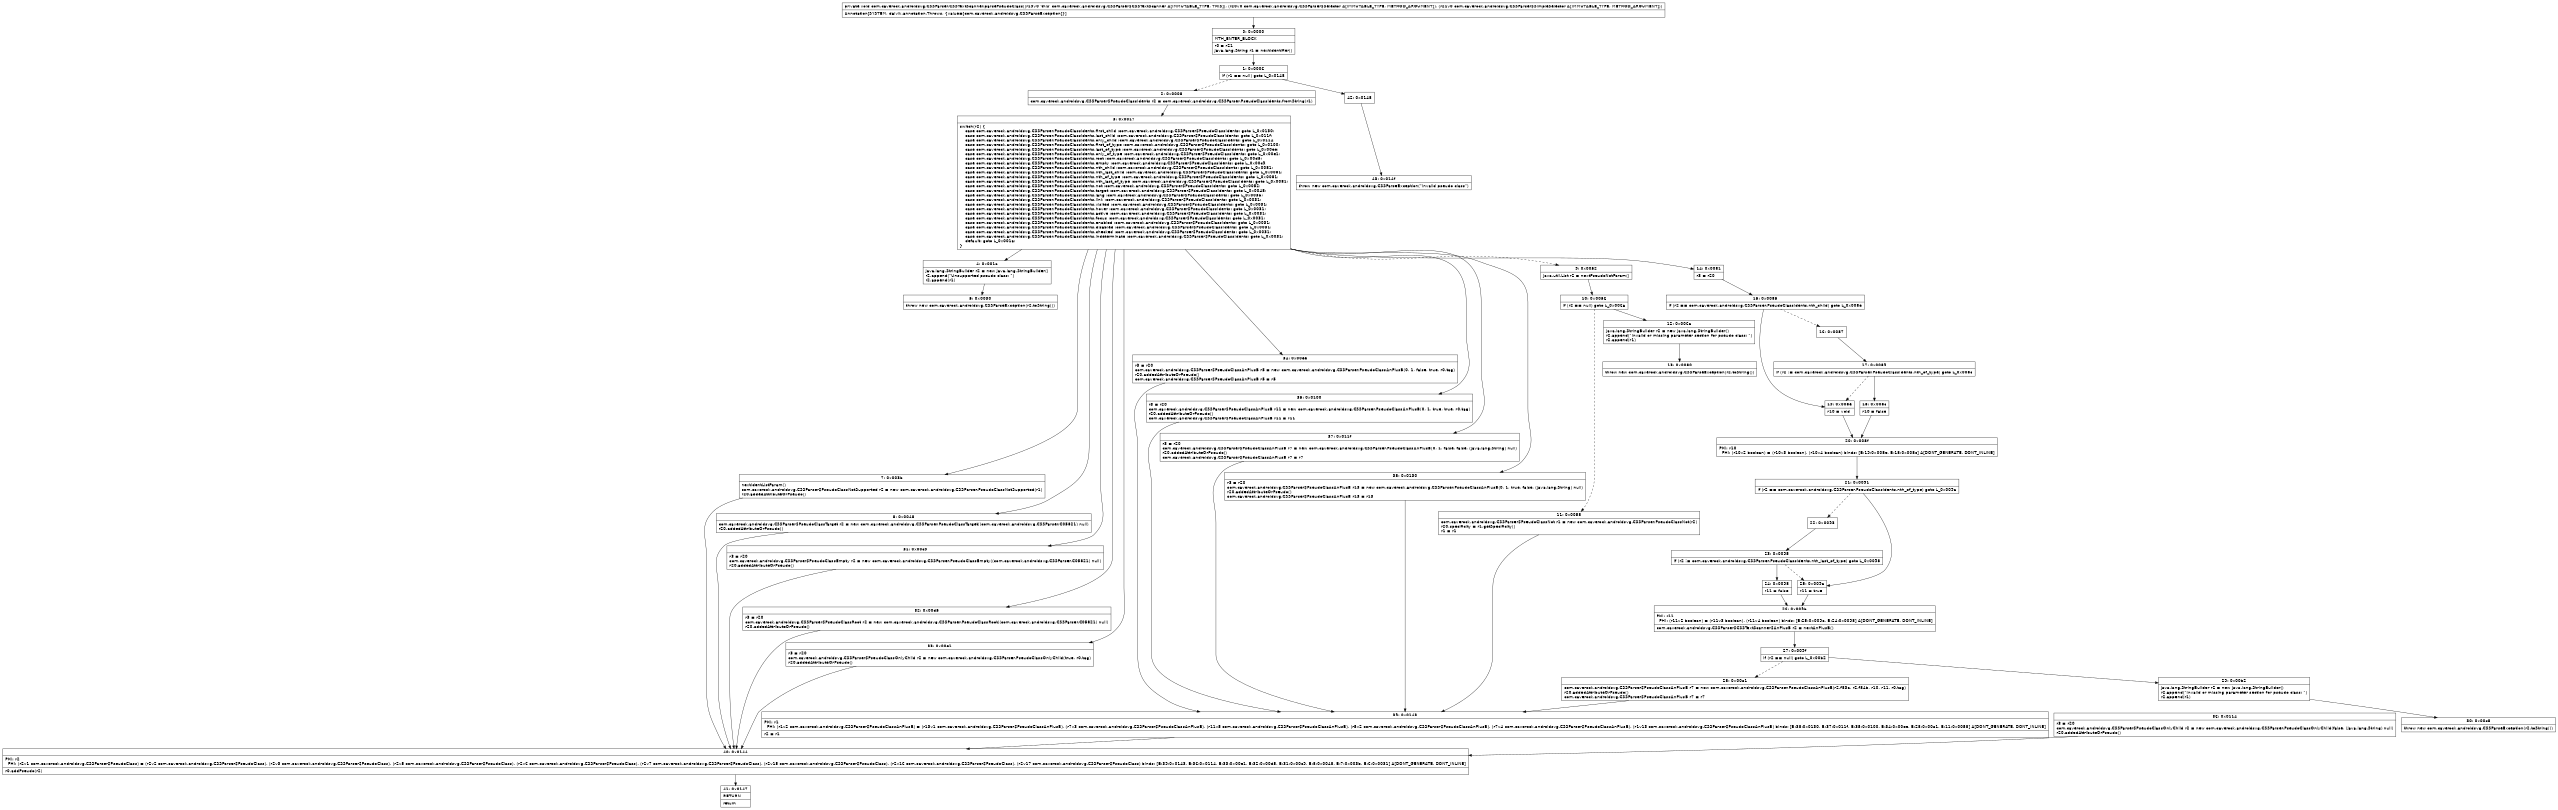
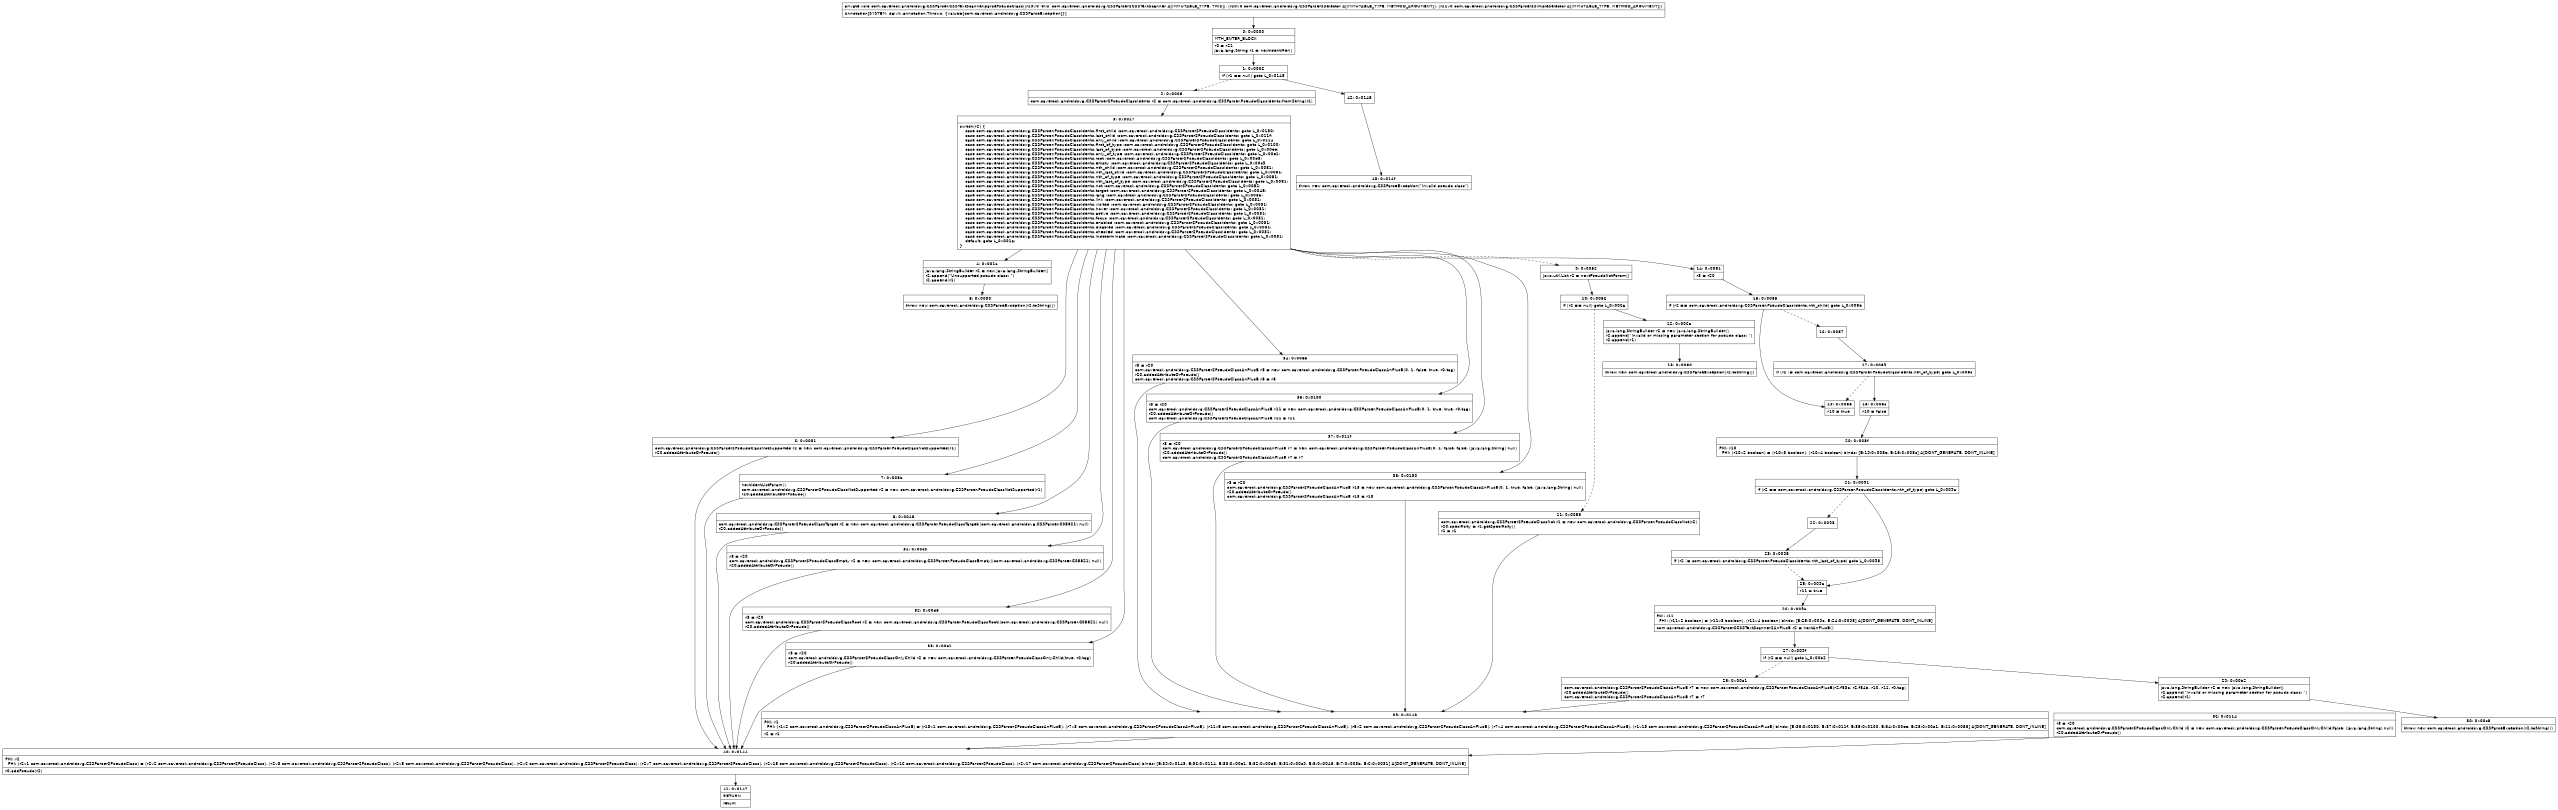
  digraph {
    fontname="DejaVu Sans"
    node [fontname="DejaVu Sans" shape=record]
    edge [fontname="DejaVu Sans"]
    n1 [label="{0\:\ 0x0000|MTH_ENTER_BLOCK\l|r0 = r21\ljava.lang.String r1 = nextIdentifier()\l}"]
    n2 [label="{1\:\ 0x0006|if (r1 == null) goto L_0x0148\l}"]
    n3 [label="{2\:\ 0x0008|com.caverock.androidsvg.CSSParser$PseudoClassIdents r2 = com.caverock.androidsvg.CSSParser.PseudoClassIdents.fromString(r1)\l}"]
    n4 [label="{42\:\ 0x0148}"]
    n5 [label="{3\:\ 0x0017|switch(r2) \{\l    case com.caverock.androidsvg.CSSParser.PseudoClassIdents.first_child :com.caverock.androidsvg.CSSParser$PseudoClassIdents: goto L_0x0130;\l    case com.caverock.androidsvg.CSSParser.PseudoClassIdents.last_child :com.caverock.androidsvg.CSSParser$PseudoClassIdents: goto L_0x011f;\l    case com.caverock.androidsvg.CSSParser.PseudoClassIdents.only_child :com.caverock.androidsvg.CSSParser$PseudoClassIdents: goto L_0x0114;\l    case com.caverock.androidsvg.CSSParser.PseudoClassIdents.first_of_type :com.caverock.androidsvg.CSSParser$PseudoClassIdents: goto L_0x0100;\l    case com.caverock.androidsvg.CSSParser.PseudoClassIdents.last_of_type :com.caverock.androidsvg.CSSParser$PseudoClassIdents: goto L_0x00ee;\l    case com.caverock.androidsvg.CSSParser.PseudoClassIdents.only_of_type :com.caverock.androidsvg.CSSParser$PseudoClassIdents: goto L_0x00e1;\l    case com.caverock.androidsvg.CSSParser.PseudoClassIdents.root :com.caverock.androidsvg.CSSParser$PseudoClassIdents: goto L_0x00d5;\l    case com.caverock.androidsvg.CSSParser.PseudoClassIdents.empty :com.caverock.androidsvg.CSSParser$PseudoClassIdents: goto L_0x00c9;\l    case com.caverock.androidsvg.CSSParser.PseudoClassIdents.nth_child :com.caverock.androidsvg.CSSParser$PseudoClassIdents: goto L_0x0081;\l    case com.caverock.androidsvg.CSSParser.PseudoClassIdents.nth_last_child :com.caverock.androidsvg.CSSParser$PseudoClassIdents: goto L_0x0081;\l    case com.caverock.androidsvg.CSSParser.PseudoClassIdents.nth_of_type :com.caverock.androidsvg.CSSParser$PseudoClassIdents: goto L_0x0081;\l    case com.caverock.androidsvg.CSSParser.PseudoClassIdents.nth_last_of_type :com.caverock.androidsvg.CSSParser$PseudoClassIdents: goto L_0x0081;\l    case com.caverock.androidsvg.CSSParser.PseudoClassIdents.not :com.caverock.androidsvg.CSSParser$PseudoClassIdents: goto L_0x0052;\l    case com.caverock.androidsvg.CSSParser.PseudoClassIdents.target :com.caverock.androidsvg.CSSParser$PseudoClassIdents: goto L_0x0048;\l    case com.caverock.androidsvg.CSSParser.PseudoClassIdents.lang :com.caverock.androidsvg.CSSParser$PseudoClassIdents: goto L_0x003b;\l    case com.caverock.androidsvg.CSSParser.PseudoClassIdents.link :com.caverock.androidsvg.CSSParser$PseudoClassIdents: goto L_0x0031;\l    case com.caverock.androidsvg.CSSParser.PseudoClassIdents.visited :com.caverock.androidsvg.CSSParser$PseudoClassIdents: goto L_0x0031;\l    case com.caverock.androidsvg.CSSParser.PseudoClassIdents.hover :com.caverock.androidsvg.CSSParser$PseudoClassIdents: goto L_0x0031;\l    case com.caverock.androidsvg.CSSParser.PseudoClassIdents.active :com.caverock.androidsvg.CSSParser$PseudoClassIdents: goto L_0x0031;\l    case com.caverock.androidsvg.CSSParser.PseudoClassIdents.focus :com.caverock.androidsvg.CSSParser$PseudoClassIdents: goto L_0x0031;\l    case com.caverock.androidsvg.CSSParser.PseudoClassIdents.enabled :com.caverock.androidsvg.CSSParser$PseudoClassIdents: goto L_0x0031;\l    case com.caverock.androidsvg.CSSParser.PseudoClassIdents.disabled :com.caverock.androidsvg.CSSParser$PseudoClassIdents: goto L_0x0031;\l    case com.caverock.androidsvg.CSSParser.PseudoClassIdents.checked :com.caverock.androidsvg.CSSParser$PseudoClassIdents: goto L_0x0031;\l    case com.caverock.androidsvg.CSSParser.PseudoClassIdents.indeterminate :com.caverock.androidsvg.CSSParser$PseudoClassIdents: goto L_0x0031;\l    default: goto L_0x001a;\l\}\l}"]
    n6 [label="{43\:\ 0x014f|throw new com.caverock.androidsvg.CSSParseException(\"Invalid pseudo class\")\l}"]
    n7 [label="{4\:\ 0x001a|java.lang.StringBuilder r2 = new java.lang.StringBuilder()\lr2.append(\"Unsupported pseudo class: \")\lr2.append(r1)\l}"]
+   n8 [label="{6\:\ 0x0031|com.caverock.androidsvg.CSSParser$PseudoClassNotSupported r2 = new com.caverock.androidsvg.CSSParser.PseudoClassNotSupported(r1)\lr20.addedAttributeOrPseudo()\l}"]
    n9 [label="{7\:\ 0x003b|nextIdentListParam()\lcom.caverock.androidsvg.CSSParser$PseudoClassNotSupported r2 = new com.caverock.androidsvg.CSSParser.PseudoClassNotSupported(r1)\lr20.addedAttributeOrPseudo()\l}"]
    n10 [label="{8\:\ 0x0048|com.caverock.androidsvg.CSSParser$PseudoClassTarget r2 = new com.caverock.androidsvg.CSSParser.PseudoClassTarget((com.caverock.androidsvg.CSSParser.C05821) null)\lr20.addedAttributeOrPseudo()\l}"]
    n11 [label="{9\:\ 0x0052|java.util.List r2 = nextPseudoNotParam()\l}"]
    n12 [label="{14\:\ 0x0081|r3 = r20\l}"]
    n13 [label="{31\:\ 0x00c9|r3 = r20\lcom.caverock.androidsvg.CSSParser$PseudoClassEmpty r2 = new com.caverock.androidsvg.CSSParser.PseudoClassEmpty((com.caverock.androidsvg.CSSParser.C05821) null)\lr20.addedAttributeOrPseudo()\l}"]
    n14 [label="{32\:\ 0x00d5|r3 = r20\lcom.caverock.androidsvg.CSSParser$PseudoClassRoot r2 = new com.caverock.androidsvg.CSSParser.PseudoClassRoot((com.caverock.androidsvg.CSSParser.C05821) null)\lr20.addedAttributeOrPseudo()\l}"]
    n15 [label="{33\:\ 0x00e1|r3 = r20\lcom.caverock.androidsvg.CSSParser$PseudoClassOnlyChild r2 = new com.caverock.androidsvg.CSSParser.PseudoClassOnlyChild(true, r0.tag)\lr20.addedAttributeOrPseudo()\l}"]
    n16 [label="{34\:\ 0x00ee|r3 = r20\lcom.caverock.androidsvg.CSSParser$PseudoClassAnPlusB r5 = new com.caverock.androidsvg.CSSParser.PseudoClassAnPlusB(0, 1, false, true, r0.tag)\lr20.addedAttributeOrPseudo()\lcom.caverock.androidsvg.CSSParser$PseudoClassAnPlusB r5 = r5\l}"]
    n17 [label="{35\:\ 0x0100|r3 = r20\lcom.caverock.androidsvg.CSSParser$PseudoClassAnPlusB r11 = new com.caverock.androidsvg.CSSParser.PseudoClassAnPlusB(0, 1, true, true, r0.tag)\lr20.addedAttributeOrPseudo()\lcom.caverock.androidsvg.CSSParser$PseudoClassAnPlusB r11 = r11\l}"]
    n18 [label="{37\:\ 0x011f|r3 = r20\lcom.caverock.androidsvg.CSSParser$PseudoClassAnPlusB r7 = new com.caverock.androidsvg.CSSParser.PseudoClassAnPlusB(0, 1, false, false, (java.lang.String) null)\lr20.addedAttributeOrPseudo()\lcom.caverock.androidsvg.CSSParser$PseudoClassAnPlusB r7 = r7\l}"]
    n19 [label="{38\:\ 0x0130|r3 = r20\lcom.caverock.androidsvg.CSSParser$PseudoClassAnPlusB r13 = new com.caverock.androidsvg.CSSParser.PseudoClassAnPlusB(0, 1, true, false, (java.lang.String) null)\lr20.addedAttributeOrPseudo()\lcom.caverock.androidsvg.CSSParser$PseudoClassAnPlusB r13 = r13\l}"]
    n20 [label="{5\:\ 0x0030|throw new com.caverock.androidsvg.CSSParseException(r2.toString())\l}"]
    n21 [label="{40\:\ 0x0144|PHI: r2 \l  PHI: (r2v1 com.caverock.androidsvg.CSSParser$PseudoClass) = (r2v2 com.caverock.androidsvg.CSSParser$PseudoClass), (r2v3 com.caverock.androidsvg.CSSParser$PseudoClass), (r2v5 com.caverock.androidsvg.CSSParser$PseudoClass), (r2v6 com.caverock.androidsvg.CSSParser$PseudoClass), (r2v7 com.caverock.androidsvg.CSSParser$PseudoClass), (r2v15 com.caverock.androidsvg.CSSParser$PseudoClass), (r2v16 com.caverock.androidsvg.CSSParser$PseudoClass), (r2v17 com.caverock.androidsvg.CSSParser$PseudoClass) binds: [B:39:0x0143, B:36:0x0114, B:33:0x00e1, B:32:0x00d5, B:31:0x00c9, B:8:0x0048, B:7:0x003b, B:6:0x0031] A[DONT_GENERATE, DONT_INLINE]\l|r0.addPseudo(r2)\l}"]
    n22 [label="{10\:\ 0x0056|if (r2 == null) goto L_0x006a\l}"]
    n23 [label="{15\:\ 0x0085|if (r2 == com.caverock.androidsvg.CSSParser.PseudoClassIdents.nth_child) goto L_0x008e\l}"]
    n24 [label="{39\:\ 0x0143|PHI: r1 \l  PHI: (r1v2 com.caverock.androidsvg.CSSParser$PseudoClassAnPlusB) = (r13v1 com.caverock.androidsvg.CSSParser$PseudoClassAnPlusB), (r7v3 com.caverock.androidsvg.CSSParser$PseudoClassAnPlusB), (r11v5 com.caverock.androidsvg.CSSParser$PseudoClassAnPlusB), (r5v2 com.caverock.androidsvg.CSSParser$PseudoClassAnPlusB), (r7v4 com.caverock.androidsvg.CSSParser$PseudoClassAnPlusB), (r1v13 com.caverock.androidsvg.CSSParser$PseudoClassAnPlusB) binds: [B:38:0x0130, B:37:0x011f, B:35:0x0100, B:34:0x00ee, B:28:0x00a1, B:11:0x0058] A[DONT_GENERATE, DONT_INLINE]\l|r2 = r1\l}"]
    n25 [label="{36\:\ 0x0114|r3 = r20\lcom.caverock.androidsvg.CSSParser$PseudoClassOnlyChild r2 = new com.caverock.androidsvg.CSSParser.PseudoClassOnlyChild(false, (java.lang.String) null)\lr20.addedAttributeOrPseudo()\l}"]
    n26 [label="{41\:\ 0x0147|RETURN\l|return\l}"]
    n27 [label="{11\:\ 0x0058|com.caverock.androidsvg.CSSParser$PseudoClassNot r1 = new com.caverock.androidsvg.CSSParser.PseudoClassNot(r2)\lr20.specificity = r1.getSpecificity()\lr1 = r1\l}"]
    n28 [label="{12\:\ 0x006a|java.lang.StringBuilder r2 = new java.lang.StringBuilder()\lr2.append(\"Invalid or missing parameter section for pseudo class: \")\lr2.append(r1)\l}"]
    n29 [label="{13\:\ 0x0080|throw new com.caverock.androidsvg.CSSParseException(r2.toString())\l}"]
    n30 [label="{16\:\ 0x0087}"]
-   n31 [label="{19\:\ 0x008e|r10 = void\l}"]
+   n31 [label="{19\:\ 0x008e|r10 = true\l}"]
    n32 [label="{17\:\ 0x0089|if (r2 != com.caverock.androidsvg.CSSParser.PseudoClassIdents.nth_of_type) goto L_0x008c\l}"]
    n33 [label="{20\:\ 0x008f|PHI: r10 \l  PHI: (r10v2 boolean) = (r10v3 boolean), (r10v4 boolean) binds: [B:19:0x008e, B:18:0x008c] A[DONT_GENERATE, DONT_INLINE]\l}"]
    n34 [label="{18\:\ 0x008c|r10 = false\l}"]
    n35 [label="{21\:\ 0x0091|if (r2 == com.caverock.androidsvg.CSSParser.PseudoClassIdents.nth_of_type) goto L_0x009a\l}"]
    n36 [label="{22\:\ 0x0093}"]
    n37 [label="{25\:\ 0x009a|r11 = true\l}"]
    n38 [label="{23\:\ 0x0095|if (r2 != com.caverock.androidsvg.CSSParser.PseudoClassIdents.nth_last_of_type) goto L_0x0098\l}"]
    n39 [label="{26\:\ 0x009b|PHI: r11 \l  PHI: (r11v2 boolean) = (r11v3 boolean), (r11v4 boolean) binds: [B:25:0x009a, B:24:0x0098] A[DONT_GENERATE, DONT_INLINE]\l|com.caverock.androidsvg.CSSParser$CSSTextScanner$AnPlusB r2 = nextAnPlusB()\l}"]
-   n40 [label="{24\:\ 0x0098|r11 = false\l}"]
    n41 [label="{27\:\ 0x009f|if (r2 == null) goto L_0x00b2\l}"]
    n42 [label="{28\:\ 0x00a1|com.caverock.androidsvg.CSSParser$PseudoClassAnPlusB r7 = new com.caverock.androidsvg.CSSParser.PseudoClassAnPlusB(r2.f83a, r2.f84b, r10, r11, r0.tag)\lr20.addedAttributeOrPseudo()\lcom.caverock.androidsvg.CSSParser$PseudoClassAnPlusB r7 = r7\l}"]
    n43 [label="{29\:\ 0x00b2|java.lang.StringBuilder r2 = new java.lang.StringBuilder()\lr2.append(\"Invalid or missing parameter section for pseudo class: \")\lr2.append(r1)\l}"]
    n44 [label="{30\:\ 0x00c8|throw new com.caverock.androidsvg.CSSParseException(r2.toString())\l}"]
    n45 [label="{private void com.caverock.androidsvg.CSSParser.CSSTextScanner.parsePseudoClass((r19v0 'this' com.caverock.androidsvg.CSSParser$CSSTextScanner A[IMMUTABLE_TYPE, THIS]), (r20v0 com.caverock.androidsvg.CSSParser$Selector A[IMMUTABLE_TYPE, METHOD_ARGUMENT]), (r21v0 com.caverock.androidsvg.CSSParser$SimpleSelector A[IMMUTABLE_TYPE, METHOD_ARGUMENT]))  | Annotation[SYSTEM, dalvik.annotation.Throws, \{value=[com.caverock.androidsvg.CSSParseException]\}]\l}"]
    n1 -> n2
    n2 -> n3 [style=dashed]
    n2 -> n4
    n3 -> n5
    n4 -> n6
    n5 -> n7
+   n5 -> n8
    n5 -> n9
    n5 -> n10
    n5 -> n11 [style=dashed]
    n5 -> n12
    n5 -> n13
    n5 -> n14
    n5 -> n15
    n5 -> n16
    n5 -> n17
    n5 -> n18
    n5 -> n19
    n7 -> n20
+   n8 -> n21
    n9 -> n21
    n10 -> n21
    n11 -> n22
    n12 -> n23
    n13 -> n21
    n14 -> n21
    n15 -> n21
    n16 -> n24
    n17 -> n24
    n18 -> n24
    n19 -> n24
    n21 -> n26
    n22 -> n27 [style=dashed]
    n22 -> n28
    n23 -> n30 [style=dashed]
    n23 -> n31
    n24 -> n21
    n25 -> n21
    n27 -> n24
    n28 -> n29
    n30 -> n32
-   n31 -> n33
    n32 -> n31 [style=dashed]
    n32 -> n34
    n33 -> n35
    n34 -> n33
    n35 -> n36 [style=dashed]
    n35 -> n37
    n36 -> n38
    n37 -> n39
    n38 -> n37 [style=dashed]
-   n38 -> n40
    n39 -> n41
-   n40 -> n39
    n41 -> n42 [style=dashed]
    n41 -> n43
    n42 -> n24
    n43 -> n44
    n45 -> n1
  }
